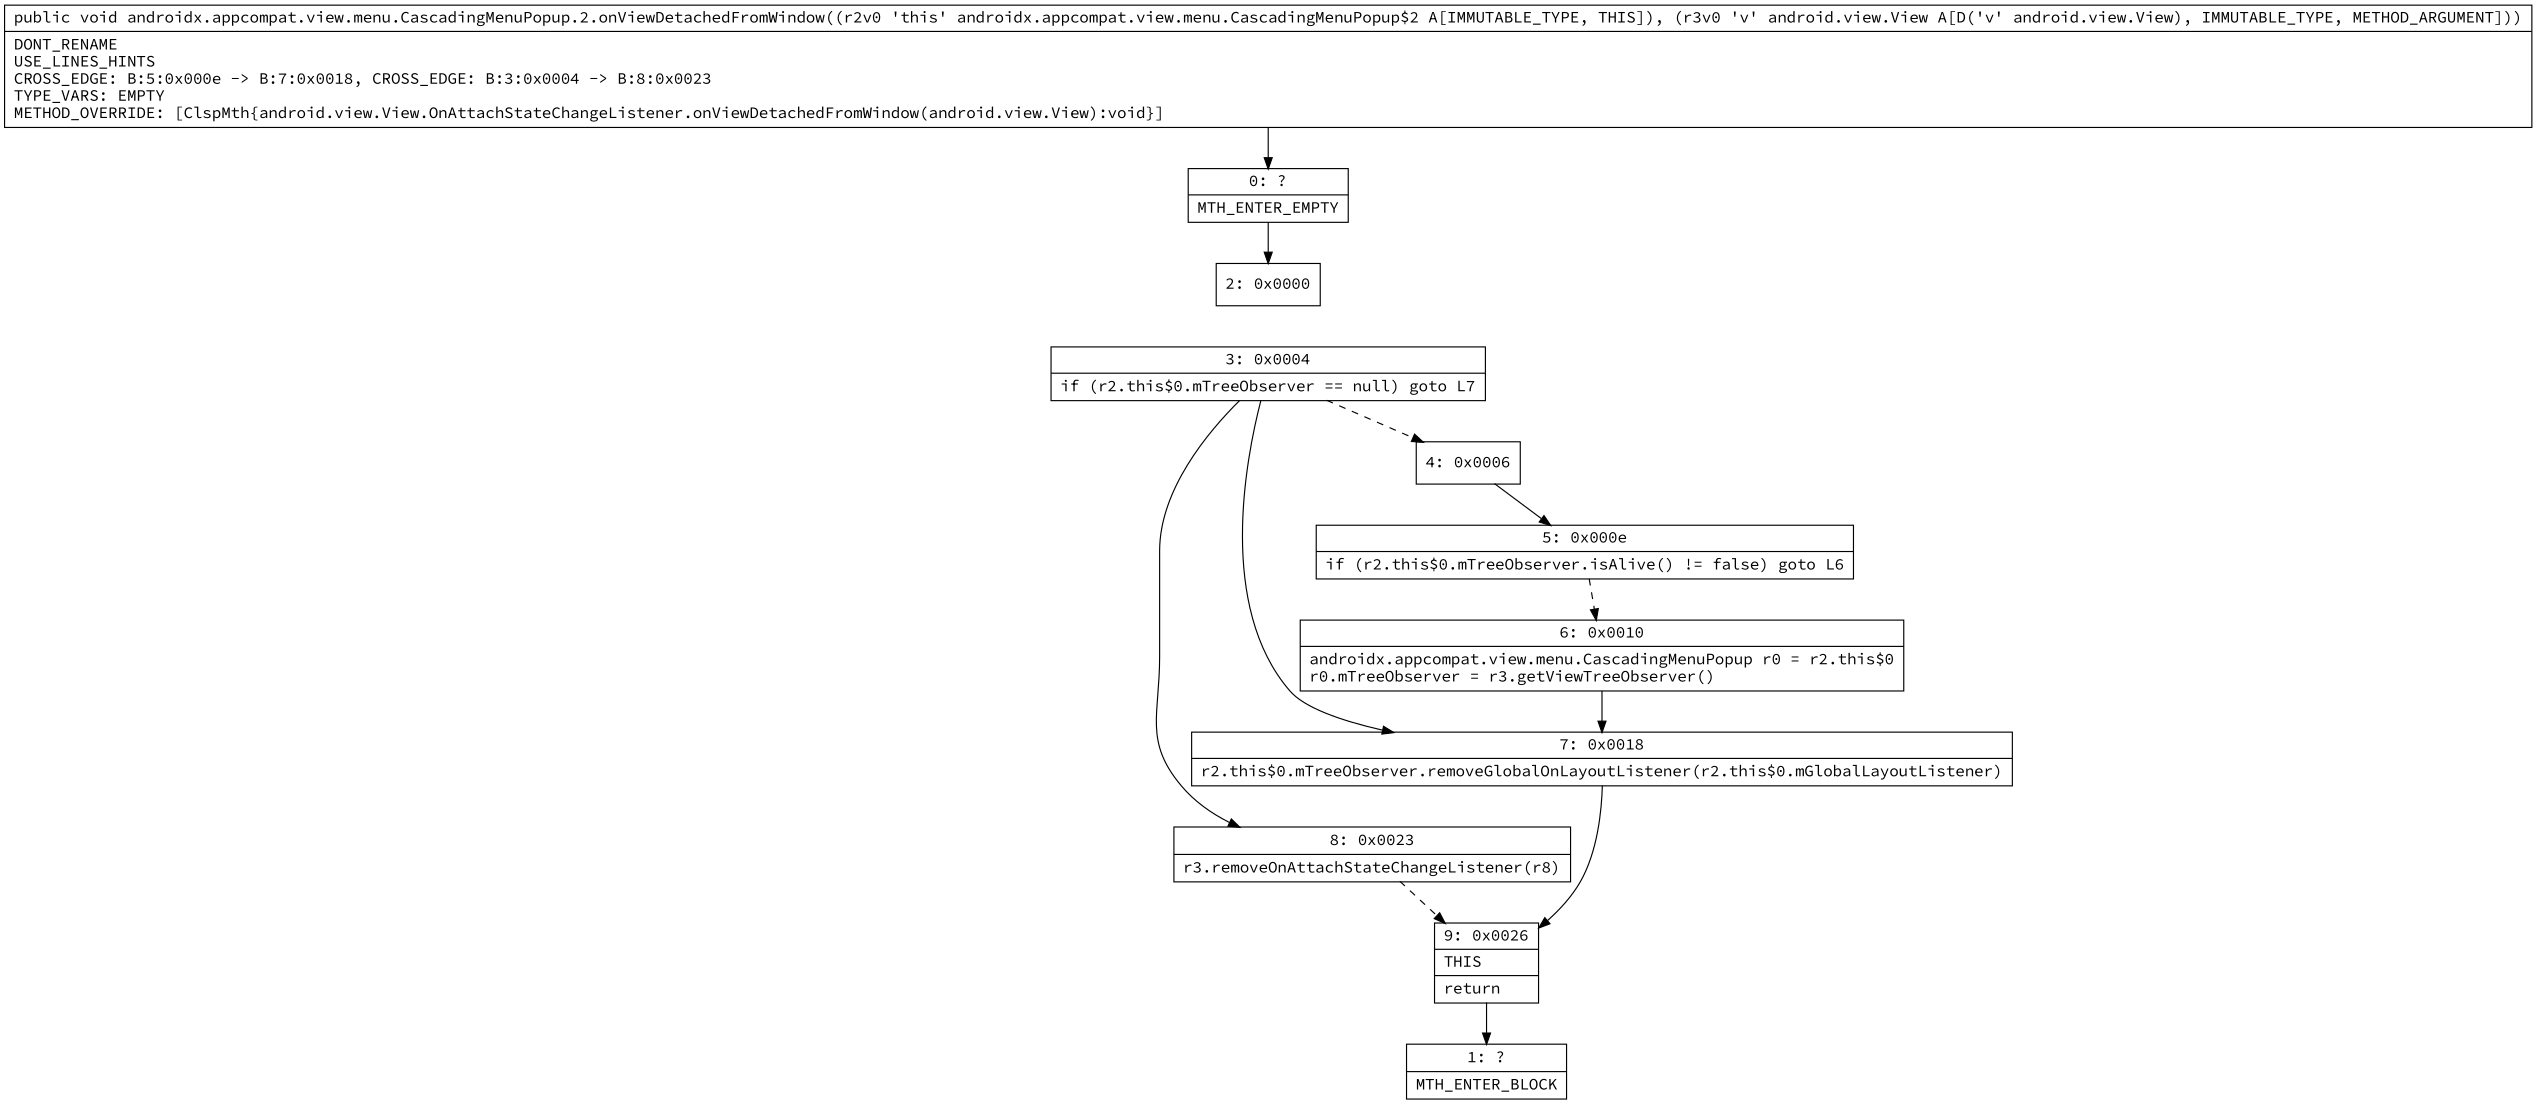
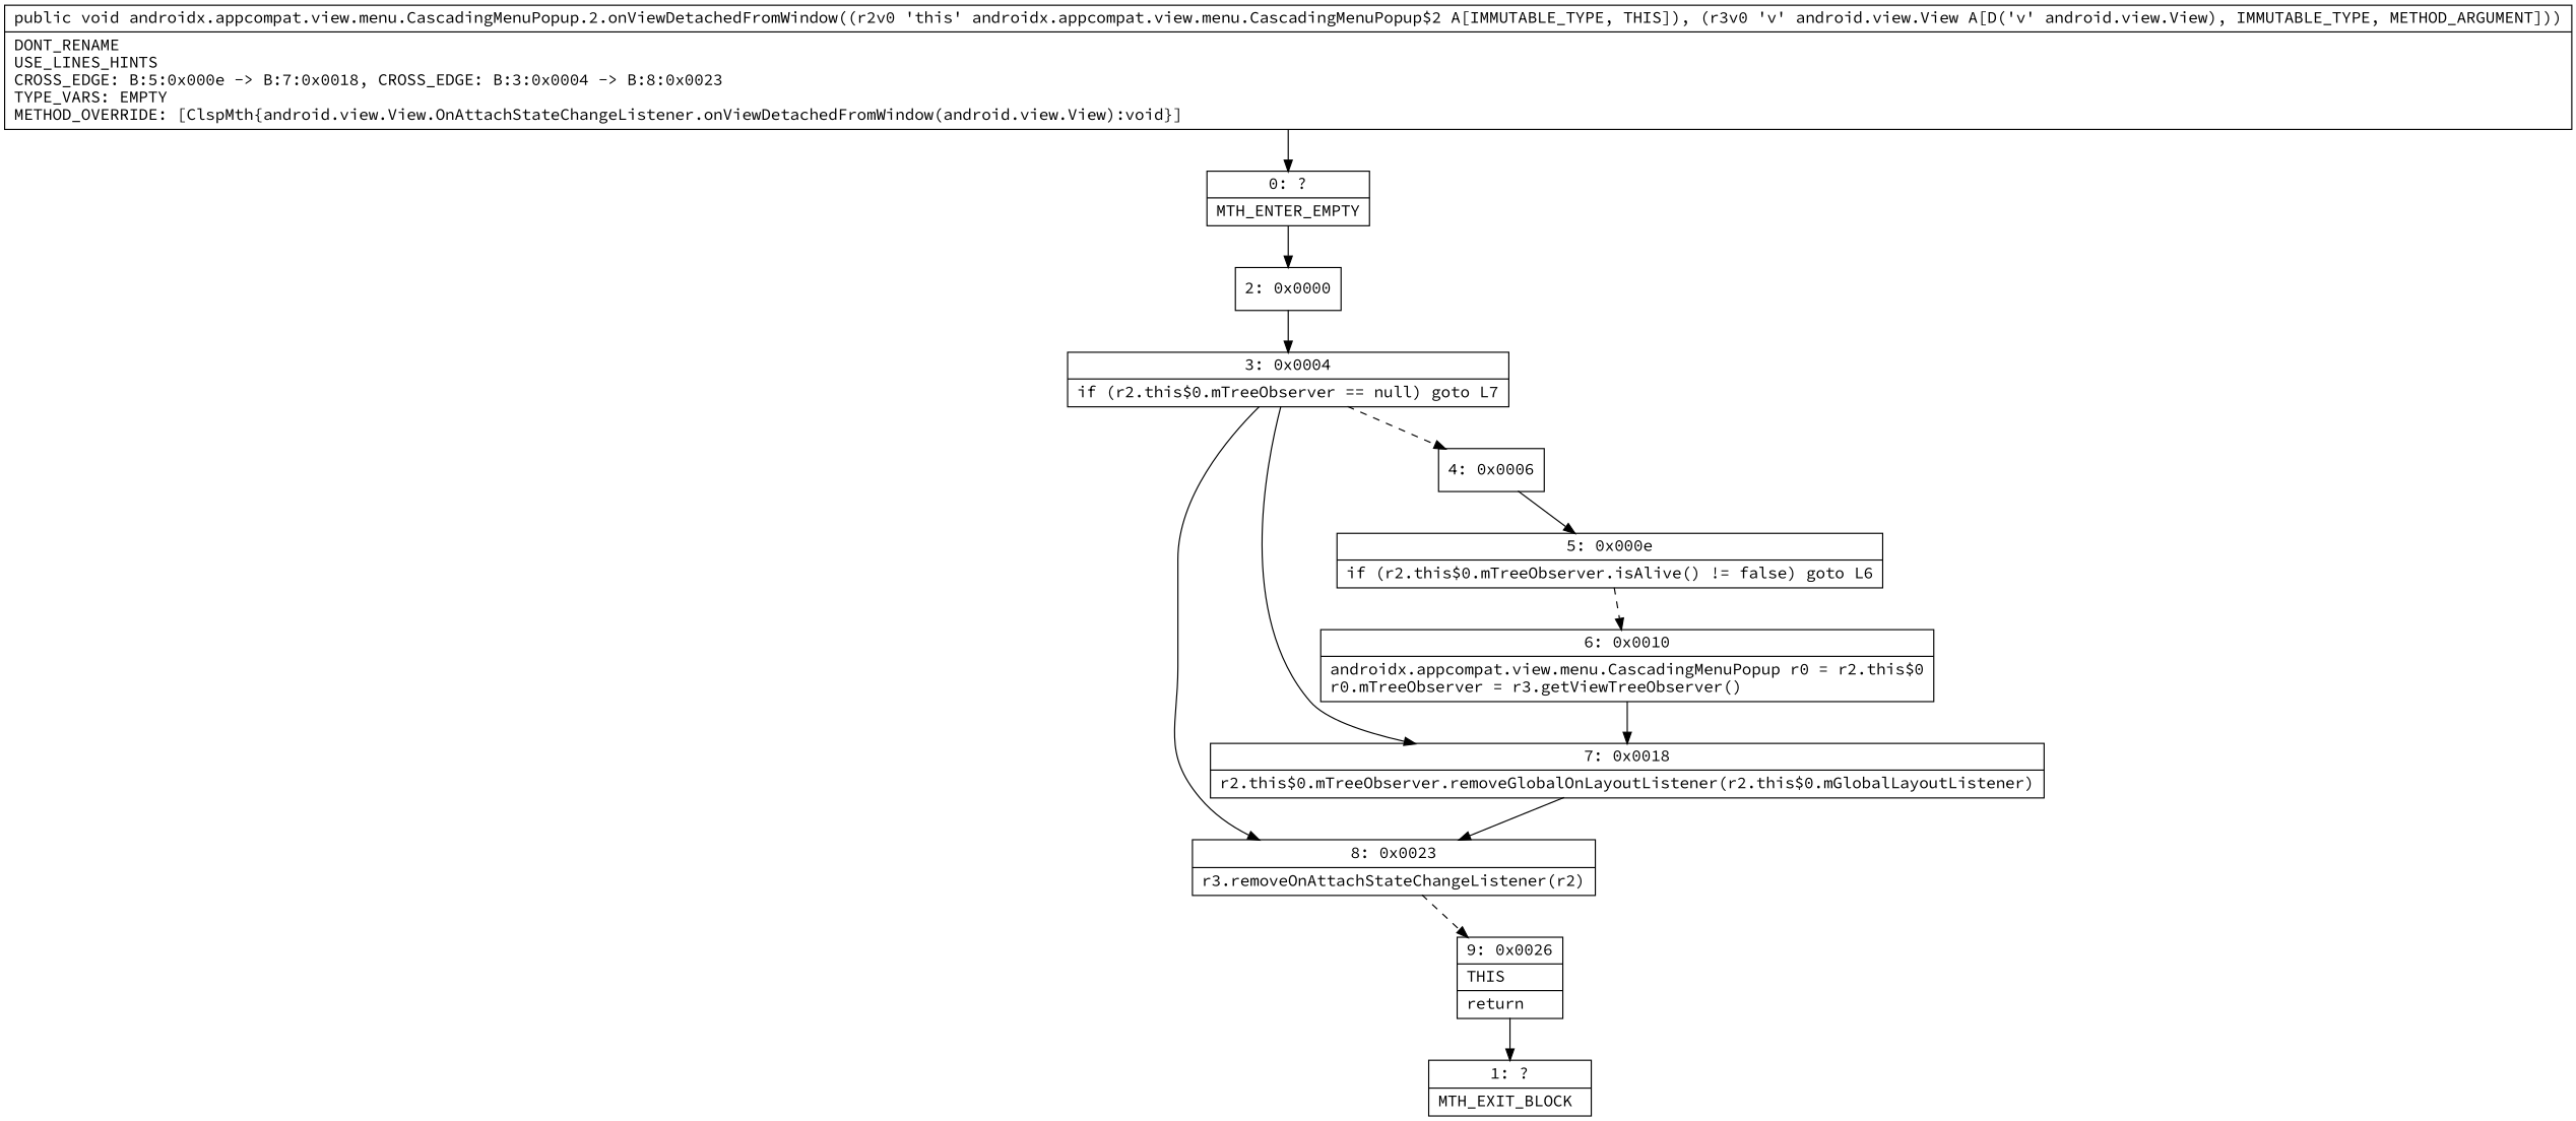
  digraph {
    fontname="Source Code Pro"
    node [fontname="Source Code Pro" shape=record]
    edge [fontname="Source Code Pro"]
    n1 [label="{0\:\ ?|MTH_ENTER_EMPTY\l}"]
    n2 [label="{2\:\ 0x0000}"]
    n3 [label="{3\:\ 0x0004|if (r2.this$0.mTreeObserver == null) goto L7\l}"]
    n4 [label="{4\:\ 0x0006}"]
-   n5 [label="{8\:\ 0x0023|r3.removeOnAttachStateChangeListener(r8)\l}"]
+   n5 [label="{8\:\ 0x0023|r3.removeOnAttachStateChangeListener(r2)\l}"]
    n6 [label="{7\:\ 0x0018|r2.this$0.mTreeObserver.removeGlobalOnLayoutListener(r2.this$0.mGlobalLayoutListener)\l}"]
    n7 [label="{5\:\ 0x000e|if (r2.this$0.mTreeObserver.isAlive() != false) goto L6\l}"]
    n8 [label="{9\:\ 0x0026|THIS\l|return\l}"]
    n9 [label="{6\:\ 0x0010|androidx.appcompat.view.menu.CascadingMenuPopup r0 = r2.this$0\lr0.mTreeObserver = r3.getViewTreeObserver()\l}"]
-   n10 [label="{1\:\ ?|MTH_ENTER_BLOCK\l}"]
+   n10 [label="{1\:\ ?|MTH_EXIT_BLOCK\l}"]
    n11 [label="{public void androidx.appcompat.view.menu.CascadingMenuPopup.2.onViewDetachedFromWindow((r2v0 'this' androidx.appcompat.view.menu.CascadingMenuPopup$2 A[IMMUTABLE_TYPE, THIS]), (r3v0 'v' android.view.View A[D('v' android.view.View), IMMUTABLE_TYPE, METHOD_ARGUMENT]))  | DONT_RENAME\lUSE_LINES_HINTS\lCROSS_EDGE: B:5:0x000e \-\> B:7:0x0018, CROSS_EDGE: B:3:0x0004 \-\> B:8:0x0023\lTYPE_VARS: EMPTY\lMETHOD_OVERRIDE: [ClspMth\{android.view.View.OnAttachStateChangeListener.onViewDetachedFromWindow(android.view.View):void\}]\l}"]
    n1 -> n2
+   n2 -> n3
    n3 -> n4 [style=dashed]
    n3 -> n5
    n3 -> n6
    n4 -> n7
    n5 -> n8 [style=dashed]
-   n6 -> n8
+   n6 -> n5
    n7 -> n9 [style=dashed]
    n8 -> n10
    n9 -> n6
    n11 -> n1
  }
